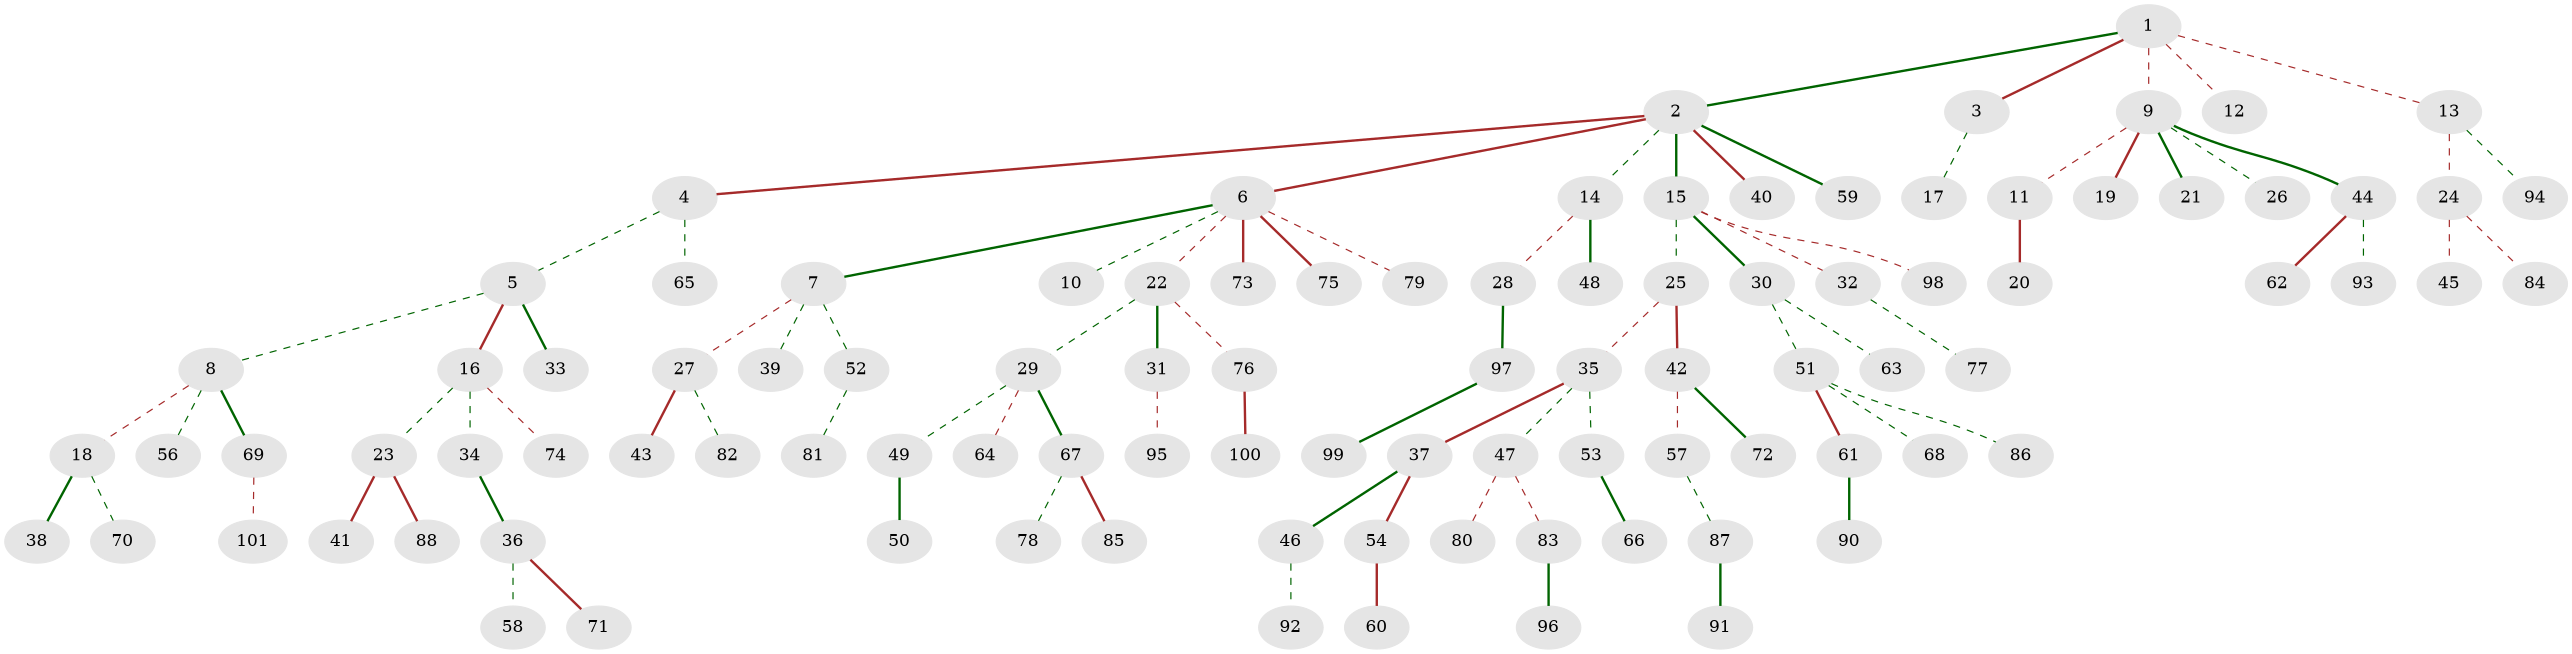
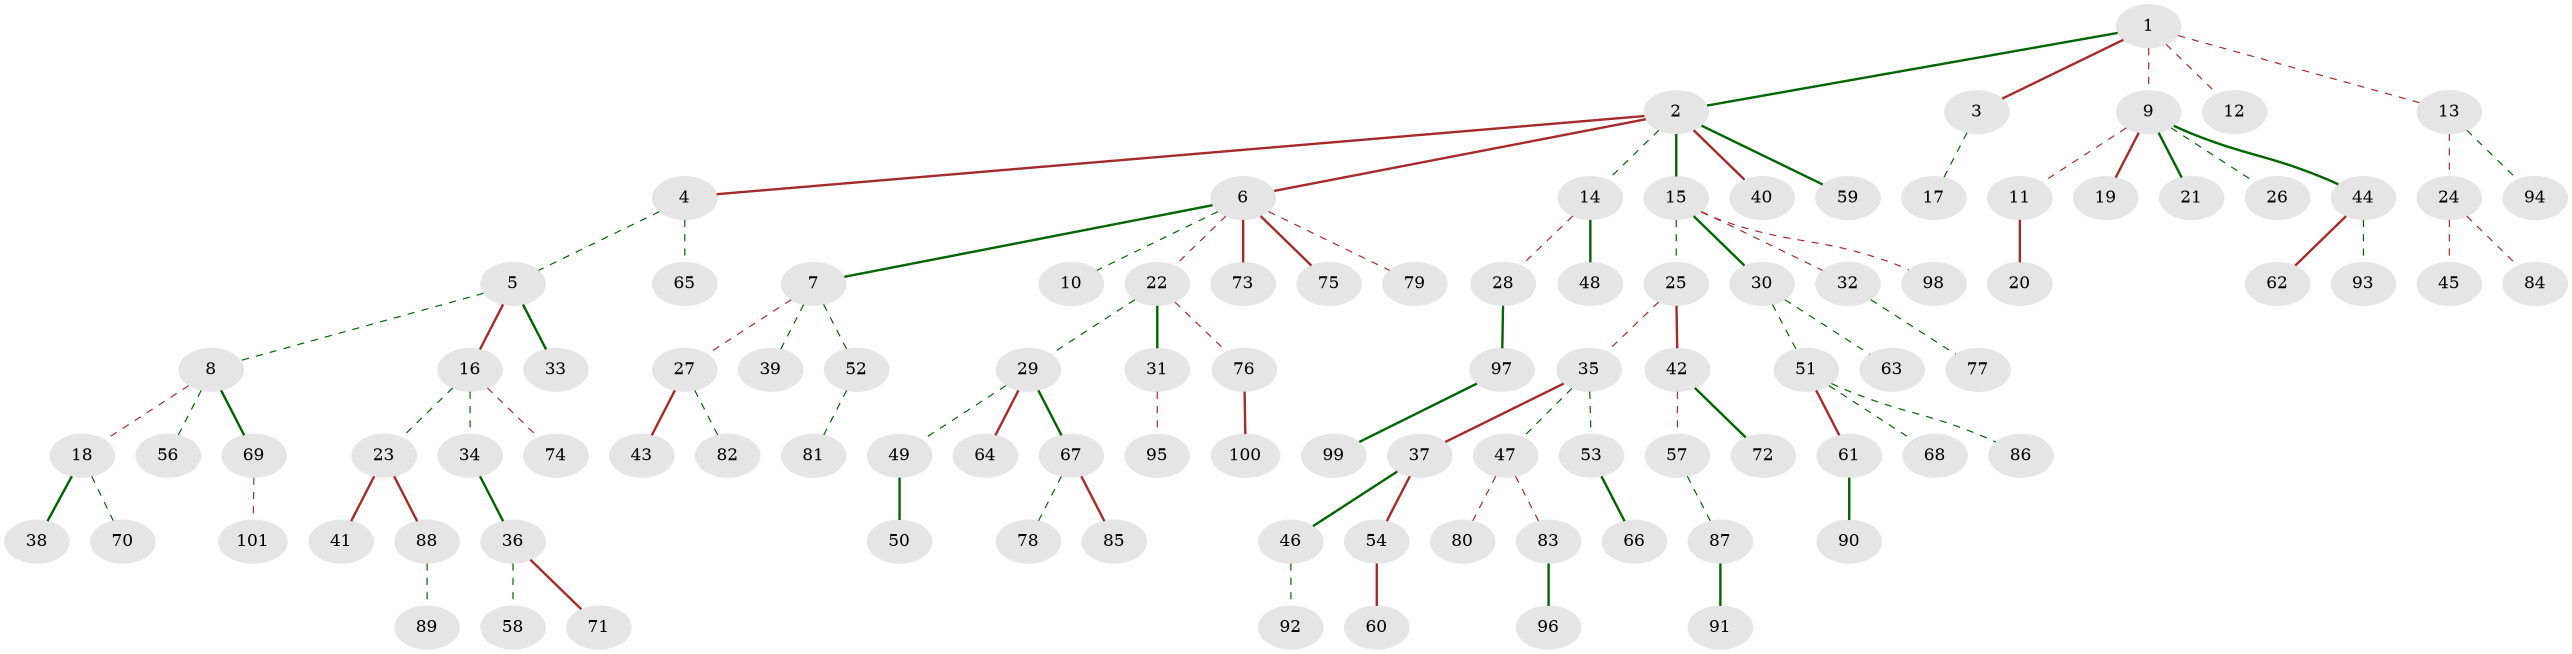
  graph {
    node [color=gray90 style=filled]
    edge [color=darkgreen style=dashed]
    1
    2
    3
    9
    12
    13
    4
    6
    14
    15
    40
    59
    17
    11
    19
    21
    26
    44
    24
    94
    5
    65
    7
    10
    22
    73
    75
    79
    28
    48
    25
    30
    32
    98
    8
    16
    33
    18
    56
    69
    23
    34
    74
    27
    39
    52
    29
    31
    76
    43
    82
    81
    38
    70
    101
    20
    62
    93
    45
    84
    97
    35
    42
    51
    63
    77
    41
    88
    36
    49
    64
    67
    95
    100
+   89
    37
    47
    53
    57
    72
    99
    50
    78
    85
    61
    68
    86
    58
    71
    46
    54
    80
    83
    66
    92
    60
    87
    96
    90
    91
    1 -- 2 [style=bold]
    1 -- 3 [color=brown style=bold]
    1 -- 9 [color=brown]
    1 -- 12 [color=brown]
    1 -- 13 [color=brown]
    2 -- 4 [color=brown style=bold]
    2 -- 6 [color=brown style=bold]
    2 -- 14
    2 -- 15 [style=bold]
    2 -- 40 [color=brown style=bold]
    2 -- 59 [style=bold]
    3 -- 17
    9 -- 11 [color=brown]
    9 -- 19 [color=brown style=bold]
    9 -- 21 [style=bold]
    9 -- 26
    9 -- 44 [style=bold]
    13 -- 24 [color=brown]
    13 -- 94
    4 -- 5
    4 -- 65
    6 -- 7 [style=bold]
    6 -- 10
    6 -- 22 [color=brown]
    6 -- 73 [color=brown style=bold]
    6 -- 75 [color=brown style=bold]
    6 -- 79 [color=brown]
    14 -- 28 [color=brown]
    14 -- 48 [style=bold]
    15 -- 25
    15 -- 30 [style=bold]
    15 -- 32 [color=brown]
    15 -- 98 [color=brown]
    11 -- 20 [color=brown style=bold]
    44 -- 62 [color=brown style=bold]
    44 -- 93
    24 -- 45 [color=brown]
    24 -- 84 [color=brown]
    5 -- 8
    5 -- 16 [color=brown style=bold]
    5 -- 33 [style=bold]
    7 -- 27 [color=brown]
    7 -- 39
    7 -- 52
    22 -- 29
    22 -- 31 [style=bold]
    22 -- 76 [color=brown]
    28 -- 97 [style=bold]
    25 -- 35 [color=brown]
    25 -- 42 [color=brown style=bold]
    30 -- 51
    30 -- 63
    32 -- 77
    8 -- 18 [color=brown]
    8 -- 56
    8 -- 69 [style=bold]
    16 -- 23
    16 -- 34
    16 -- 74 [color=brown]
    18 -- 38 [style=bold]
    18 -- 70
    69 -- 101 [color=brown]
    23 -- 41 [color=brown style=bold]
    23 -- 88 [color=brown style=bold]
    34 -- 36 [style=bold]
    27 -- 43 [color=brown style=bold]
    27 -- 82
    52 -- 81
    29 -- 49
-   29 -- 64 [color=brown]
+   29 -- 64 [color=brown style=bold]
    29 -- 67 [style=bold]
    31 -- 95 [color=brown]
    76 -- 100 [color=brown style=bold]
    97 -- 99 [style=bold]
    35 -- 37 [color=brown style=bold]
    35 -- 47
    35 -- 53
    42 -- 57 [color=brown]
    42 -- 72 [style=bold]
    51 -- 61 [color=brown style=bold]
    51 -- 68
    51 -- 86
+   88 -- 89
    36 -- 58
    36 -- 71 [color=brown style=bold]
    49 -- 50 [style=bold]
    67 -- 78
    67 -- 85 [color=brown style=bold]
    37 -- 46 [style=bold]
    37 -- 54 [color=brown style=bold]
    47 -- 80 [color=brown]
    47 -- 83 [color=brown]
    53 -- 66 [style=bold]
    57 -- 87
    61 -- 90 [style=bold]
    46 -- 92
    54 -- 60 [color=brown style=bold]
    83 -- 96 [style=bold]
    87 -- 91 [style=bold]
  }
